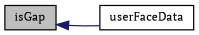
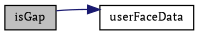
  digraph {
    rankdir=LR
    fontname="PT Serif"
    node [color=black fontname="PT Serif" fontsize=10 shape=record]
    n1 [fillcolor=grey75 fontcolor=black height=0.2 label=isGap style=filled width=0.4]
    n2 [height=0.2 label=userFaceData width=0.4]
-   n1 -> n2 [color=midnightblue dir=back fontname="PT Serif" fontsize=10 labelfontname=FreeSans labelfontsize=10 style=solid]
+   n2 -> n1 [color=midnightblue dir=back fontname="PT Serif" fontsize=10 labelfontname=FreeSans labelfontsize=10 style=solid]
  }
